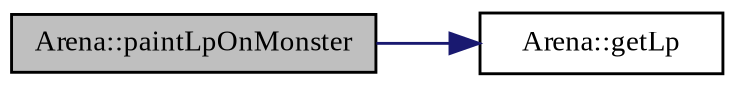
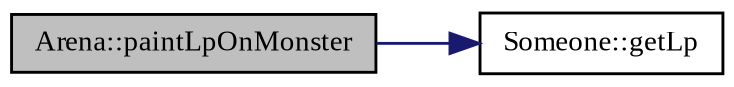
  digraph {
    rankdir=LR
    fontname="Liberation Serif"
    node [color=black fontname="Liberation Serif" fontsize=10 shape=record]
    n1 [fillcolor=grey75 fontcolor=black height=0.2 label="Arena::paintLpOnMonster" style=filled width=0.4]
-   n2 [height=0.2 label="Arena::getLp" width=0.4]
+   n2 [height=0.2 label="Someone::getLp" width=0.4]
    n1 -> n2 [color=midnightblue fontname="Liberation Serif" fontsize=10 labelfontname=Helvetica labelfontsize=10 style=solid]
  }
